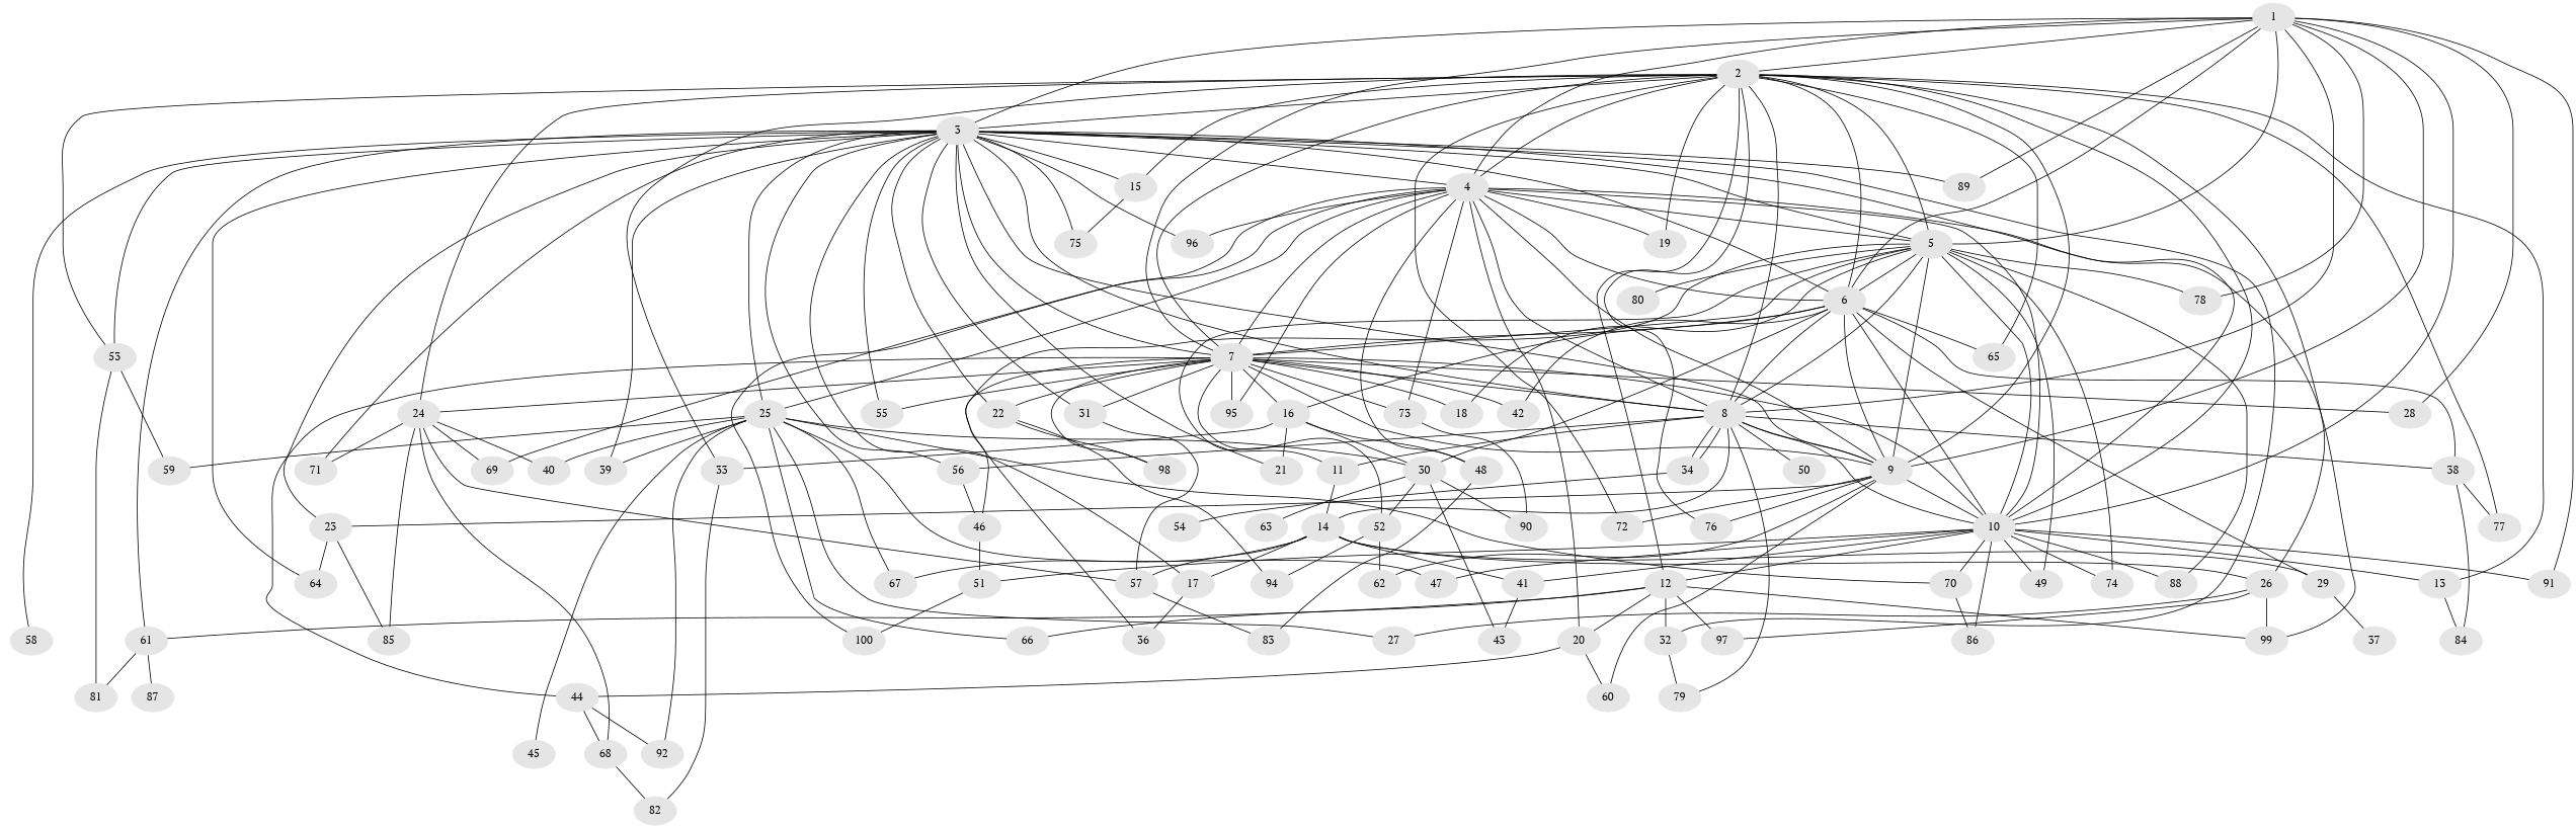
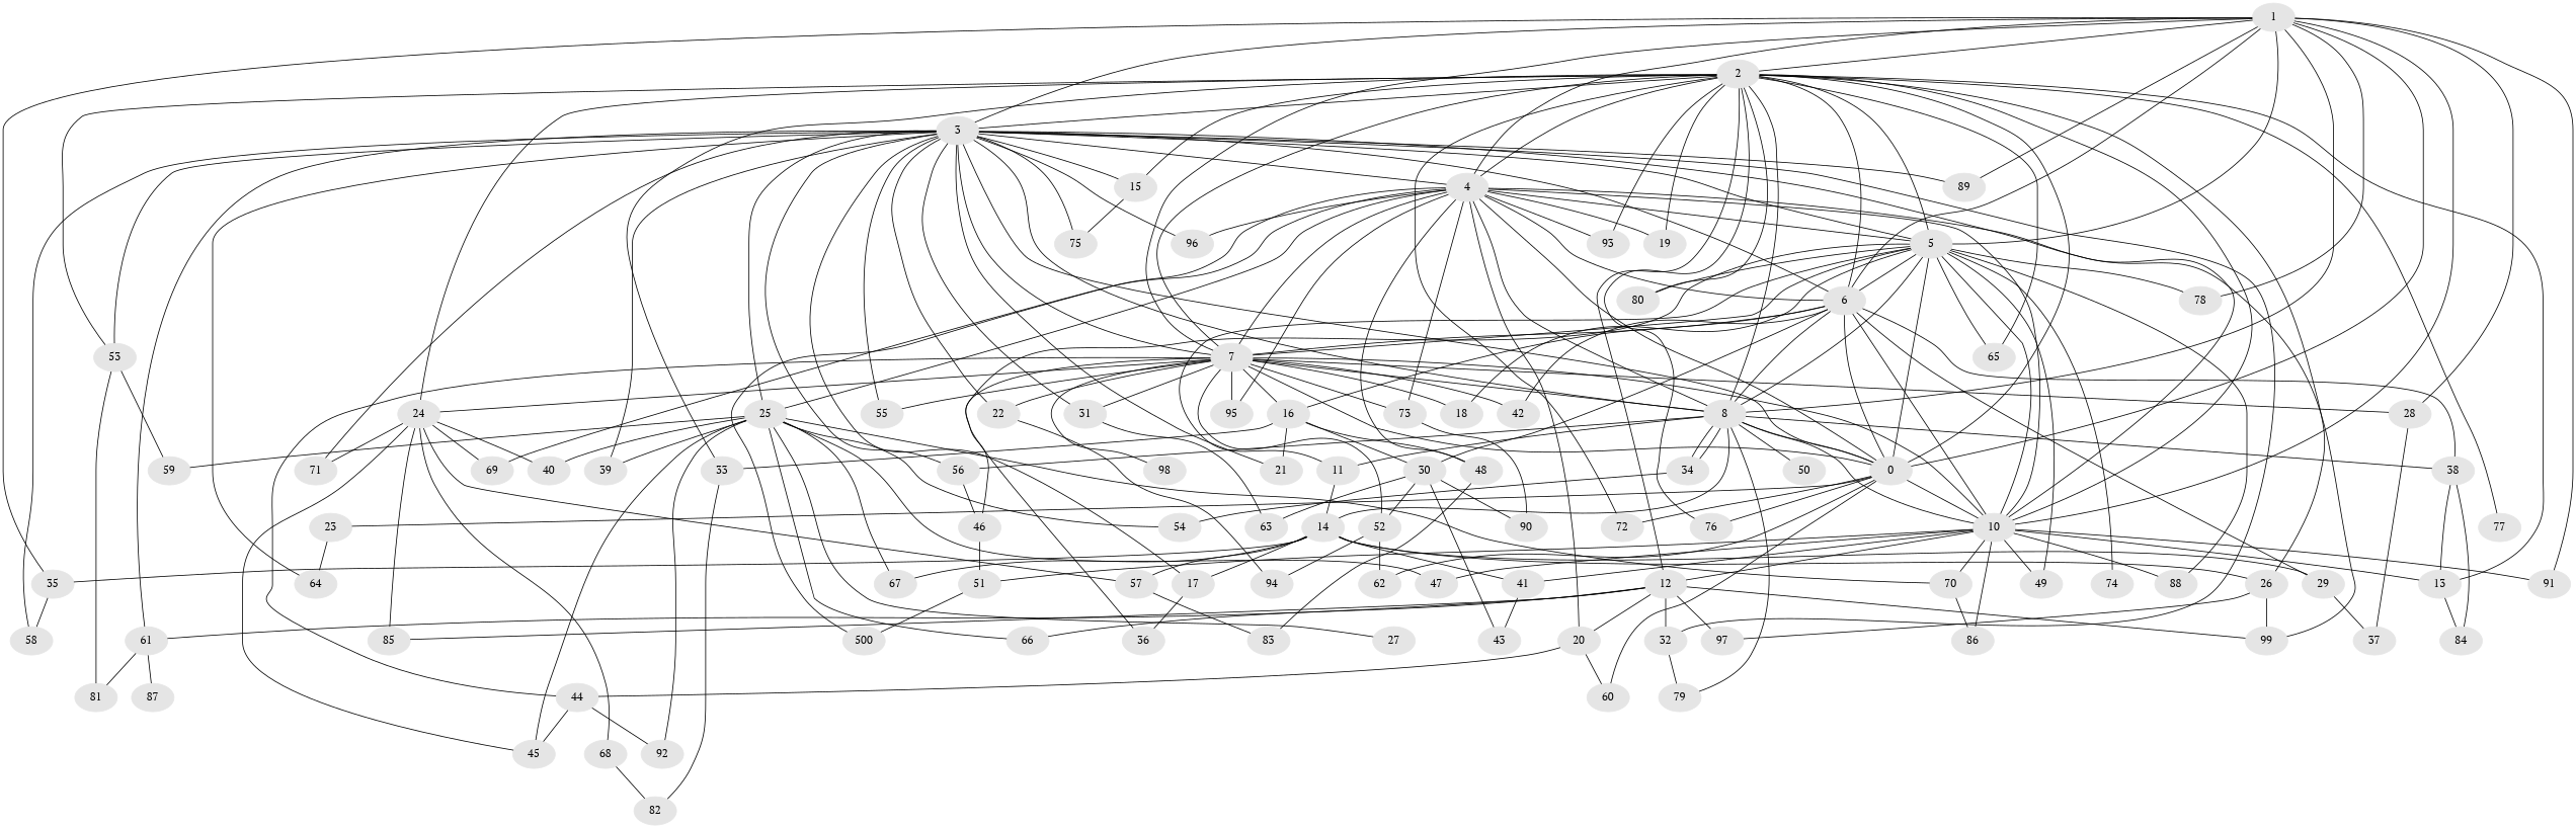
  graph {
    fontname="PT Serif"
    node [color=gray90 fontname="PT Serif" style=filled]
    edge [fontname="PT Serif"]
    1
    2
    3
    4
    5
    6
    7
    8
-   9
+   9 [label=0]
    10
    28
+   35
    78
    89
    91
    12
    13
    15
    19
    24
    26
    33
    53
    65
    72
    76
    77
    80
+   93
    17
    21
    22
    23
    25
    31
    32
    39
    55
    56
    58
    61
    64
    71
    75
    96
    20
    48
    69
    73
    95
    99
-   100
+   100 [label=500]
    11
    18
    36
    49
    74
    88
    16
    29
    30
    38
    42
    46
    44
    52
    98
    14
    34
    50
    79
    60
    62
    41
    47
    51
    70
    86
    37
    66
    97
    84
    57
    85
    40
    45
    68
    27
    82
    59
    81
    94
    67
    54
    92
    63
    87
    83
    90
    43
    1 -- 2
    1 -- 3
    1 -- 4
    1 -- 5
    1 -- 6
    1 -- 7
    1 -- 8
    1 -- 9
    1 -- 10
    1 -- 28
+   1 -- 35
    1 -- 78
    1 -- 89
    1 -- 91
    2 -- 3
    2 -- 4
    2 -- 5
    2 -- 6
    2 -- 7
    2 -- 8
    2 -- 9
    2 -- 10
    2 -- 12
    2 -- 13
    2 -- 15
    2 -- 19
    2 -- 24
    2 -- 26
    2 -- 33
    2 -- 53
    2 -- 65
    2 -- 72
    2 -- 76
    2 -- 77
+   2 -- 80
+   2 -- 93
    3 -- 4
    3 -- 5
    3 -- 6
    3 -- 7
    3 -- 8
    3 -- 9
    3 -- 10
    3 -- 89
    3 -- 15
    3 -- 53
    3 -- 17
    3 -- 21
    3 -- 22
-   3 -- 23
    3 -- 25
    3 -- 31
    3 -- 32
    3 -- 39
    3 -- 55
    3 -- 56
    3 -- 58
    3 -- 61
    3 -- 64
    3 -- 71
    3 -- 75
    3 -- 96
    4 -- 5
    4 -- 6
    4 -- 7
    4 -- 8
    4 -- 9
    4 -- 10
    4 -- 19
+   4 -- 93
    4 -- 25
    4 -- 96
    4 -- 20
    4 -- 48
    4 -- 69
    4 -- 73
    4 -- 95
    4 -- 99
    4 -- 100
    5 -- 6
    5 -- 7
    5 -- 8
    5 -- 9
    5 -- 10
    5 -- 78
-   6 -- 65
+   5 -- 65
    5 -- 80
    5 -- 11
    5 -- 18
    5 -- 36
    5 -- 49
    5 -- 74
    5 -- 88
    6 -- 7
    6 -- 8
    6 -- 9
    6 -- 10
    6 -- 16
    6 -- 29
    6 -- 30
    6 -- 38
    6 -- 42
    7 -- 8
    7 -- 9
    7 -- 10
    7 -- 28
    7 -- 24
    7 -- 22
    7 -- 31
    7 -- 55
    7 -- 73
    7 -- 95
    7 -- 18
    7 -- 16
    7 -- 42
    7 -- 46
    7 -- 44
    7 -- 52
    7 -- 98
    8 -- 9
    8 -- 10
    8 -- 56
    8 -- 11
    8 -- 38
    8 -- 14
    8 -- 34
    8 -- 34
    8 -- 50
    8 -- 79
    9 -- 10
    9 -- 72
    9 -- 76
    9 -- 23
    9 -- 60
    9 -- 62
    10 -- 91
    10 -- 12
    10 -- 13
    10 -- 49
-   10 -- 74
    10 -- 88
    10 -- 41
    10 -- 47
    10 -- 51
    10 -- 70
    10 -- 86
+   28 -- 37
+   35 -- 58
    12 -- 32
    12 -- 61
    12 -- 20
    12 -- 99
    12 -- 66
    12 -- 97
    13 -- 84
    15 -- 75
    24 -- 71
    24 -- 69
    24 -- 57
    24 -- 85
    24 -- 40
+   24 -- 45
    24 -- 68
    26 -- 99
    26 -- 97
-   26 -- 27
    33 -- 82
    53 -- 59
    53 -- 81
    17 -- 36
-   22 -- 98
    22 -- 94
    23 -- 64
-   23 -- 85
+   12 -- 85
    25 -- 39
    25 -- 47
    25 -- 70
    25 -- 66
    25 -- 40
    25 -- 45
    25 -- 27
    25 -- 59
    25 -- 67
-   25 -- 30
+   25 -- 54
    25 -- 92
-   31 -- 57
+   31 -- 63
    32 -- 79
    56 -- 46
    61 -- 81
    61 -- 87
    20 -- 44
    20 -- 60
    48 -- 83
    73 -- 90
    11 -- 14
    16 -- 33
    16 -- 21
    16 -- 48
    16 -- 30
    29 -- 37
    30 -- 52
    30 -- 63
    30 -- 90
    30 -- 43
-   38 -- 77
+   38 -- 13
    38 -- 84
    46 -- 51
-   44 -- 68
+   44 -- 45
    44 -- 92
    52 -- 62
    52 -- 94
+   14 -- 35
    14 -- 26
    14 -- 17
    14 -- 29
    14 -- 41
    14 -- 57
    14 -- 67
    34 -- 54
    41 -- 43
    51 -- 100
    70 -- 86
    57 -- 83
    68 -- 82
  }
